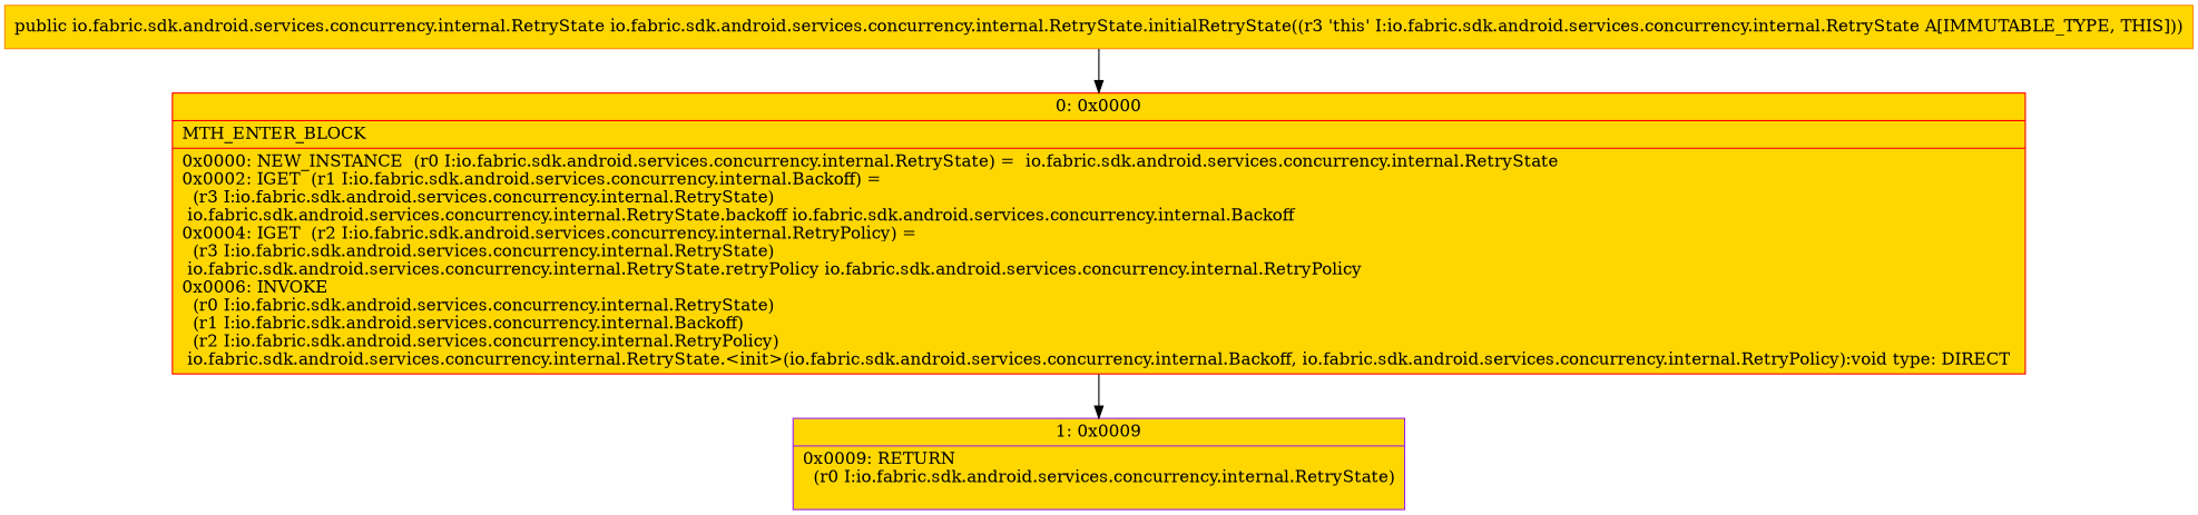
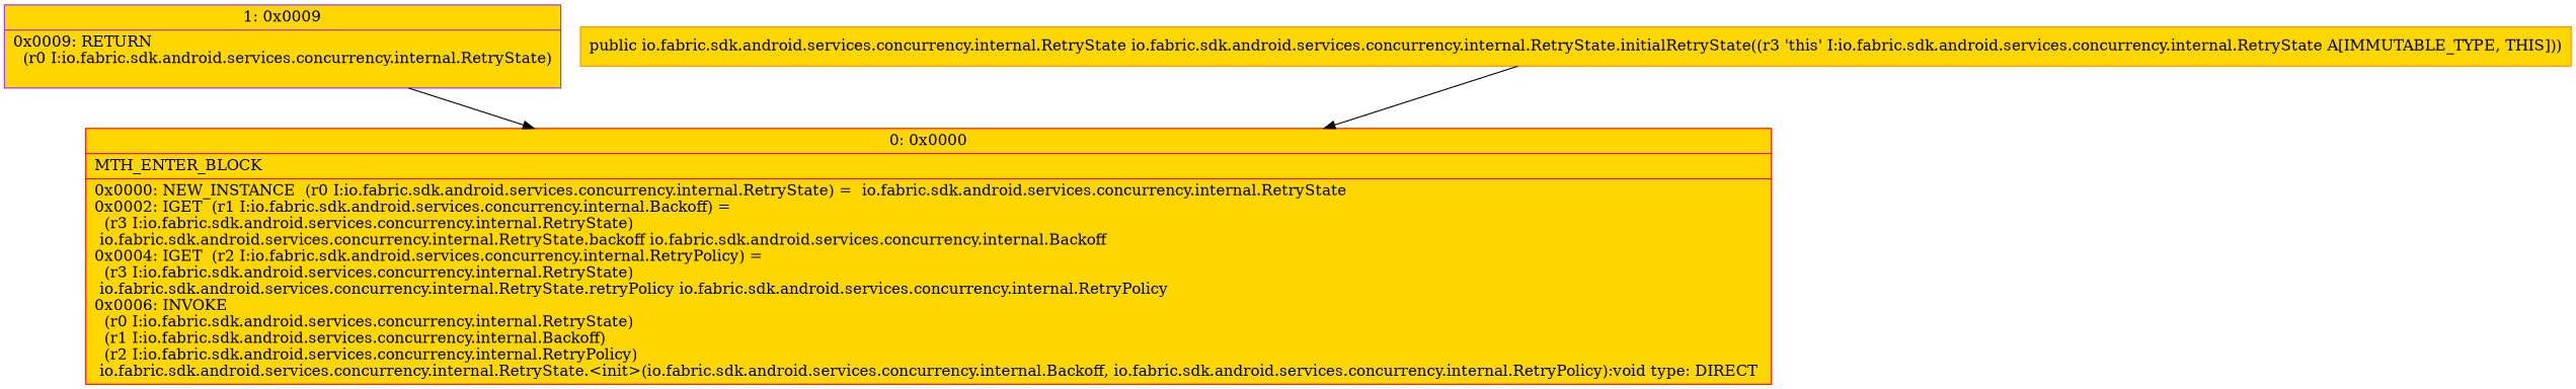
  digraph {
    node [shape=record style=filled fillcolor=gold]
    edge [style=solid]
    n1 [label="{0\:\ 0x0000|MTH_ENTER_BLOCK\l|0x0000: NEW_INSTANCE  (r0 I:io.fabric.sdk.android.services.concurrency.internal.RetryState) =  io.fabric.sdk.android.services.concurrency.internal.RetryState \l0x0002: IGET  (r1 I:io.fabric.sdk.android.services.concurrency.internal.Backoff) = \l  (r3 I:io.fabric.sdk.android.services.concurrency.internal.RetryState)\l io.fabric.sdk.android.services.concurrency.internal.RetryState.backoff io.fabric.sdk.android.services.concurrency.internal.Backoff \l0x0004: IGET  (r2 I:io.fabric.sdk.android.services.concurrency.internal.RetryPolicy) = \l  (r3 I:io.fabric.sdk.android.services.concurrency.internal.RetryState)\l io.fabric.sdk.android.services.concurrency.internal.RetryState.retryPolicy io.fabric.sdk.android.services.concurrency.internal.RetryPolicy \l0x0006: INVOKE  \l  (r0 I:io.fabric.sdk.android.services.concurrency.internal.RetryState)\l  (r1 I:io.fabric.sdk.android.services.concurrency.internal.Backoff)\l  (r2 I:io.fabric.sdk.android.services.concurrency.internal.RetryPolicy)\l io.fabric.sdk.android.services.concurrency.internal.RetryState.\<init\>(io.fabric.sdk.android.services.concurrency.internal.Backoff, io.fabric.sdk.android.services.concurrency.internal.RetryPolicy):void type: DIRECT \l}" color=red]
    n2 [label="{1\:\ 0x0009|0x0009: RETURN  \l  (r0 I:io.fabric.sdk.android.services.concurrency.internal.RetryState)\l \l}" color=purple]
    n3 [label="{public io.fabric.sdk.android.services.concurrency.internal.RetryState io.fabric.sdk.android.services.concurrency.internal.RetryState.initialRetryState((r3 'this' I:io.fabric.sdk.android.services.concurrency.internal.RetryState A[IMMUTABLE_TYPE, THIS])) }" color=darkorange]
-   n1 -> n2
+   n2 -> n1
    n3 -> n1
  }
